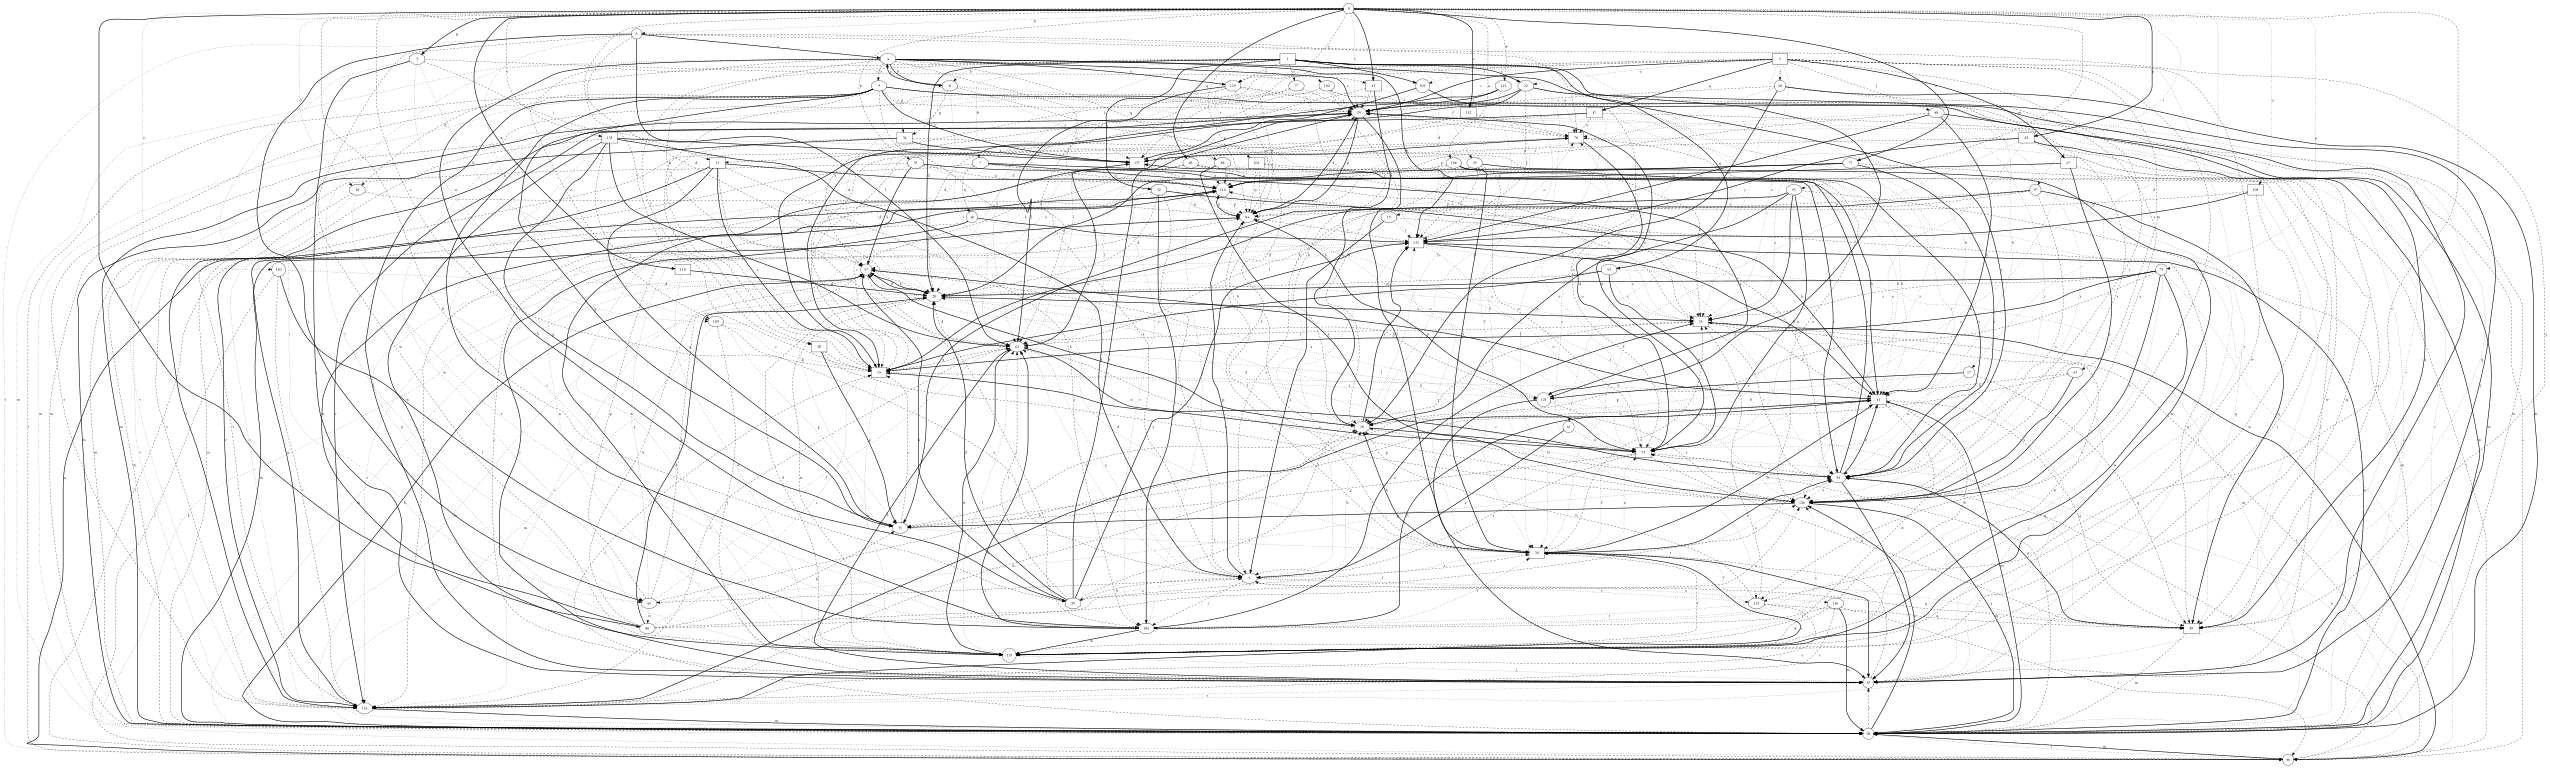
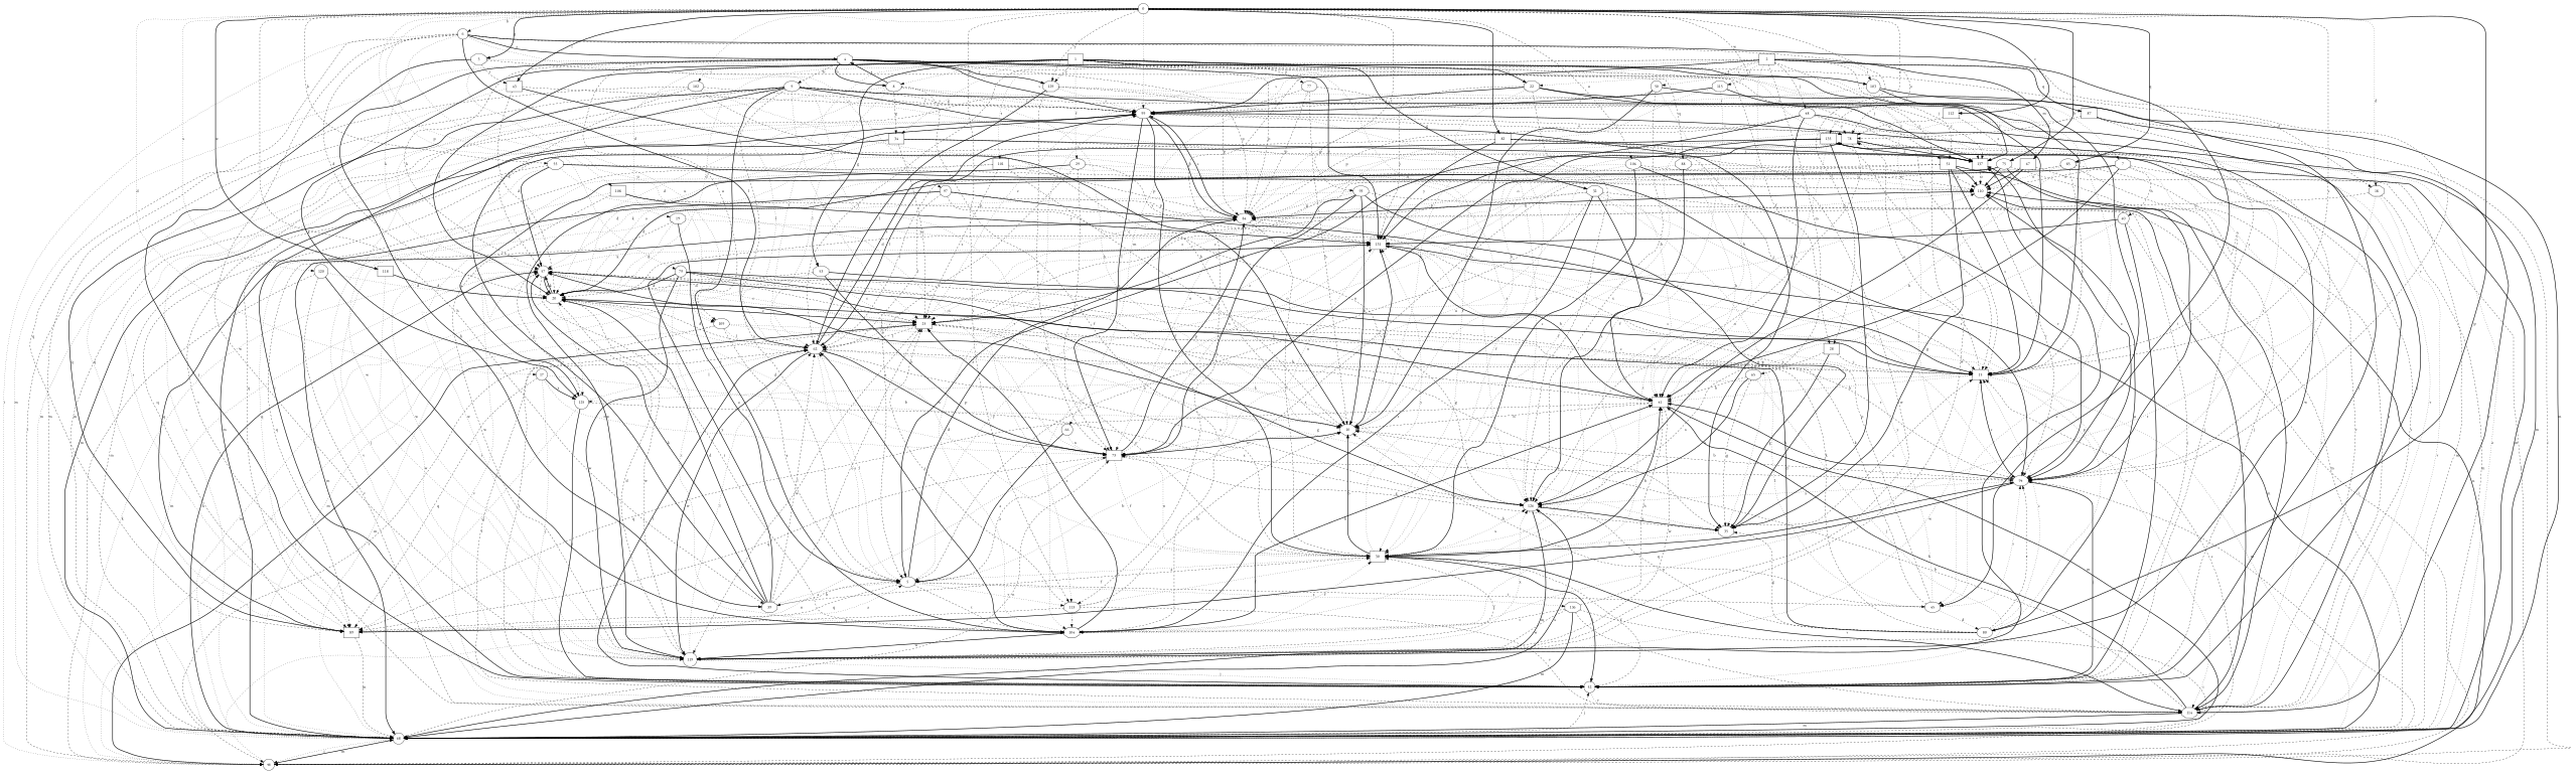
  strict digraph {
    fontname="EB Garamond"
    node [fontname="EB Garamond" shape=box]
    edge [fontname="EB Garamond" style=dashed]
    0 [shape=circle]
    3 [shape=octagon]
    6 [shape=circle]
    15
    17 [shape=circle]
    18 [shape=octagon]
    28
    39 [shape=octagon]
    43
    55 [shape=octagon]
    75 [shape=ellipse]
    79 [shape=circle]
    80 [shape=ellipse]
    82
    85 [shape=ellipse]
    93 [shape=ellipse]
    97 [shape=circle]
    99 [shape=ellipse]
    106 [shape=ellipse]
    108
    112
    113 [shape=octagon]
    115 [shape=octagon]
    118
    120 [shape=circle]
    129 [shape=octagon]
    135
    51
    45 [shape=ellipse]
    52 [shape=circle]
    57 [shape=circle]
    109 [shape=ellipse]
    20 [shape=octagon]
    62 [shape=ellipse]
    78
    119 [shape=circle]
    4 [shape=octagon]
    89
    46 [shape=circle]
    125 [shape=circle]
    68 [shape=circle]
    41
    10 [shape=octagon]
    73
    84 [shape=ellipse]
    104 [shape=octagon]
    114 [shape=octagon]
    35 [shape=octagon]
    126 [shape=ellipse]
    30
    25
    131
    5 [shape=ellipse]
    94 [shape=ellipse]
    110 [shape=circle]
    137
    1
    7 [shape=octagon]
    8 [shape=ellipse]
    19 [shape=octagon]
    22 [shape=octagon]
    29 [shape=ellipse]
    32 [shape=octagon]
    n64 [label=53 shape=octagon]
    34
    77 [shape=ellipse]
    101
    102 [shape=ellipse]
    103 [shape=circle]
    40 [shape=circle]
    2
    48 [shape=ellipse]
    50 [shape=circle]
    65 [shape=ellipse]
    66 [shape=circle]
    67
    87
    9 [shape=ellipse]
    88 [shape=octagon]
    136 [shape=octagon]
    0 -> 3 [label=g style=bold]
    0 -> 6 [label=b style=dotted]
    0 -> 15 [label=c]
    0 -> 17 [label=d style=dotted]
    0 -> 18 [label=d style=dotted]
    0 -> 28 [label=f]
    0 -> 39 [label=h]
    0 -> 43 [label=i style=bold]
    0 -> 55 [label=k]
    0 -> 75 [label=o style=bold]
    0 -> 79 [label=p style=dotted]
    0 -> 80 [label=p style=bold]
    0 -> 82 [label=p style=bold]
    0 -> 85 [label=q style=bold]
    0 -> 93 [label=r]
    0 -> 97 [label=s style=dotted]
    0 -> 99 [label=s style=dotted]
    0 -> 106 [label=u]
    0 -> 108 [label=u style=dotted]
    0 -> 112 [label=v style=bold]
    0 -> 113 [label=v]
    0 -> 115 [label=w]
    0 -> 118 [label=w style=bold]
    0 -> 120 [label=x style=dotted]
    0 -> 129 [label=y]
    0 -> 135 [label=z]
    3 -> 43 [label=i]
    3 -> 51 [label=j]
    3 -> 45 [label=i style=dotted]
    3 -> 52 [label=j style=bold]
    3 -> 57 [label=k style=dotted]
    3 -> 109 [label=u style=dotted]
    6 -> 113 [label=v style=dotted]
    6 -> 45 [label=i style=bold]
    6 -> 109 [label=u style=dotted]
    6 -> 20 [label=d]
    6 -> 62 [label=l style=bold]
    6 -> 78 [label=o]
    6 -> 119 [label=w]
    6 -> 4 [label=a style=bold]
    6 -> 89 [label=q]
    6 -> 46 [label=i style=dotted]
    15 -> 78 [label=o]
    15 -> 119 [label=w style=dotted]
    15 -> 125 [label=x style=dotted]
+   15 -> 68 [label=m style=dotted]
    15 -> 41 [label=h style=dotted]
    17 -> 52 [label=j style=dotted]
    17 -> 89 [label=q]
    17 -> 125 [label=x style=bold]
    17 -> 10 [label=b style=dotted]
    17 -> 73 [label=n style=dotted]
    18 -> 68 [label=m]
    18 -> 84 [label=p]
    18 -> 104 [label=t style=dotted]
    18 -> 114 [label=v style=dotted]
    28 -> 15 [label=c]
    28 -> 35 [label=g style=bold]
    28 -> 126 [label=x]
    39 -> 99 [label=s style=bold]
    39 -> 57 [label=k style=bold]
    39 -> 20 [label=d style=bold]
    39 -> 62 [label=l]
    39 -> 30 [label=f]
    39 -> 25 [label=e]
    39 -> 131 [label=y style=bold]
    39 -> 5 [label=a style=dotted]
    43 -> 99 [label=s]
    43 -> 20 [label=d]
    43 -> 89 [label=q style=dotted]
    43 -> 10 [label=b style=bold]
    55 -> 57 [label=k style=bold]
    55 -> 119 [label=w style=dotted]
    55 -> 68 [label=m]
    55 -> 73 [label=n style=dotted]
    55 -> 94 [label=r style=bold]
    55 -> 110 [label=u]
    75 -> 52 [label=j]
    75 -> 20 [label=d style=bold]
    75 -> 25 [label=e style=dotted]
    75 -> 94 [label=r style=bold]
    75 -> 110 [label=u style=bold]
    79 -> 15 [label=c style=bold]
    79 -> 20 [label=d style=bold]
    79 -> 119 [label=w style=bold]
    79 -> 46 [label=i style=dotted]
    79 -> 104 [label=t style=dotted]
    79 -> 35 [label=g]
    79 -> 126 [label=x style=bold]
    79 -> 25 [label=e]
    80 -> 15 [label=c style=dotted]
    80 -> 57 [label=k]
    80 -> 20 [label=d style=bold]
    80 -> 84 [label=p style=dotted]
    80 -> 35 [label=g]
    80 -> 126 [label=x]
    80 -> 94 [label=r]
    80 -> 110 [label=u style=bold]
    82 -> 119 [label=w]
    82 -> 89 [label=q]
    82 -> 68 [label=m style=bold]
    82 -> 73 [label=n style=dotted]
    82 -> 30 [label=f style=dotted]
    82 -> 131 [label=y style=bold]
    82 -> 137 [label=z]
    85 -> 15 [label=c]
    85 -> 52 [label=j]
    85 -> 62 [label=l style=dotted]
    85 -> 41 [label=h style=dotted]
    85 -> 114 [label=v]
    85 -> 25 [label=e]
    85 -> 110 [label=u style=dotted]
    93 -> 89 [label=q style=dotted]
    93 -> 68 [label=m]
    93 -> 10 [label=b style=bold]
    93 -> 73 [label=n style=bold]
    93 -> 84 [label=p style=dotted]
    93 -> 35 [label=g style=bold]
    93 -> 25 [label=e style=bold]
    97 -> 15 [label=c style=bold]
    97 -> 52 [label=j style=dotted]
    97 -> 62 [label=l]
    97 -> 89 [label=q style=bold]
    97 -> 84 [label=p]
    97 -> 126 [label=x]
    99 -> 78 [label=o]
    99 -> 68 [label=m style=bold]
    99 -> 73 [label=n style=bold]
    99 -> 84 [label=p style=bold]
    99 -> 30 [label=f style=bold]
    106 -> 57 [label=k style=dotted]
    106 -> 30 [label=f style=bold]
    106 -> 131 [label=y style=dotted]
    106 -> 94 [label=r style=bold]
    106 -> 110 [label=u]
    108 -> 119 [label=w]
    108 -> 84 [label=p]
    108 -> 114 [label=v style=dotted]
    108 -> 131 [label=y style=bold]
    112 -> 78 [label=o]
    112 -> 137 [label=z]
    113 -> 89 [label=q]
    113 -> 10 [label=b]
    113 -> 104 [label=t style=dotted]
    113 -> 114 [label=v]
    113 -> 30 [label=f style=dotted]
    113 -> 25 [label=e]
    115 -> 15 [label=c style=bold]
    115 -> 99 [label=s style=bold]
    115 -> 10 [label=b style=dotted]
    115 -> 30 [label=f style=dotted]
    118 -> 20 [label=d style=bold]
    118 -> 119 [label=w style=dotted]
    120 -> 20 [label=d style=dotted]
    120 -> 46 [label=i]
    120 -> 104 [label=t style=bold]
    120 -> 114 [label=v]
    129 -> 99 [label=s style=dotted]
    129 -> 62 [label=l style=bold]
    129 -> 68 [label=m]
    129 -> 73 [label=n]
    129 -> 84 [label=p]
    129 -> 114 [label=v style=dotted]
    129 -> 126 [label=x style=dotted]
    135 -> 15 [label=c]
    135 -> 62 [label=l style=bold]
    135 -> 119 [label=w style=bold]
    135 -> 104 [label=t style=dotted]
    135 -> 114 [label=v]
    135 -> 35 [label=g style=bold]
    135 -> 25 [label=e style=dotted]
    135 -> 5 [label=a style=bold]
    135 -> 137 [label=z style=bold]
    51 -> 15 [label=c style=bold]
    51 -> 62 [label=l]
    51 -> 104 [label=t]
    51 -> 114 [label=v style=bold]
    51 -> 35 [label=g style=bold]
    51 -> 110 [label=u style=bold]
    45 -> 80 [label=d style=dotted]
    45 -> 57 [label=k]
    45 -> 62 [label=l style=dotted]
    45 -> 10 [label=b]
    45 -> 84 [label=p]
    45 -> 131 [label=y style=dotted]
    45 -> 94 [label=r style=dotted]
    52 -> 62 [label=l style=bold]
    52 -> 114 [label=v style=dotted]
    52 -> 30 [label=f]
    57 -> 20 [label=d style=bold]
    57 -> 68 [label=m style=dotted]
    57 -> 104 [label=t]
    57 -> 114 [label=v style=dotted]
    57 -> 25 [label=e style=dotted]
    109 -> 15 [label=c style=dotted]
    109 -> 52 [label=j]
    109 -> 62 [label=l style=dotted]
    109 -> 68 [label=m style=dotted]
    109 -> 35 [label=g style=dotted]
    109 -> 5 [label=a]
    20 -> 57 [label=k style=bold]
    20 -> 78 [label=o style=dotted]
    20 -> 119 [label=w]
    20 -> 125 [label=x style=dotted]
    20 -> 68 [label=m style=dotted]
    20 -> 25 [label=e style=bold]
    62 -> 15 [label=c]
    62 -> 99 [label=s style=bold]
    62 -> 20 [label=d]
    62 -> 119 [label=w style=bold]
    62 -> 73 [label=n style=bold]
    62 -> 126 [label=x]
    62 -> 5 [label=a style=dotted]
    78 -> 99 [label=s]
    78 -> 73 [label=n style=bold]
    78 -> 114 [label=v]
    78 -> 126 [label=x]
    78 -> 94 [label=r style=dotted]
    78 -> 137 [label=z style=bold]
    119 -> 52 [label=j style=dotted]
    119 -> 20 [label=d]
    119 -> 62 [label=l style=dotted]
    119 -> 126 [label=x style=dotted]
    119 -> 30 [label=f]
    119 -> 137 [label=z style=bold]
    4 -> 39 [label=h style=bold]
    4 -> 99 [label=s style=bold]
    4 -> 129 [label=y style=bold]
    4 -> 45 [label=i style=dotted]
    4 -> 57 [label=k]
    4 -> 109 [label=u]
    4 -> 68 [label=m style=dotted]
    4 -> 84 [label=p]
    4 -> 131 [label=y style=bold]
    4 -> 94 [label=r style=bold]
    4 -> 8 [label=b style=bold]
    4 -> 9 [label=b]
    4 -> 88 [label=q]
    89 -> 99 [label=s style=dotted]
    89 -> 68 [label=m]
    89 -> 5 [label=a style=dotted]
    46 -> 57 [label=k style=dotted]
    46 -> 68 [label=m style=bold]
    46 -> 73 [label=n style=dotted]
    46 -> 25 [label=e style=bold]
    46 -> 94 [label=r]
    46 -> 110 [label=u style=bold]
    125 -> 52 [label=j style=bold]
    125 -> 57 [label=k]
    125 -> 62 [label=l style=dotted]
    125 -> 89 [label=q style=dotted]
    125 -> 126 [label=x]
    68 -> 15 [label=c]
    68 -> 99 [label=s style=dotted]
    68 -> 52 [label=j]
    68 -> 57 [label=k style=bold]
    68 -> 78 [label=o style=dotted]
    68 -> 46 [label=i style=dotted]
    68 -> 73 [label=n]
    68 -> 126 [label=x style=bold]
    41 -> 57 [label=k style=bold]
    41 -> 119 [label=w]
    41 -> 89 [label=q]
    41 -> 68 [label=m style=bold]
    41 -> 10 [label=b]
    10 -> 57 [label=k style=bold]
    10 -> 73 [label=n style=bold]
    10 -> 131 [label=y style=bold]
    73 -> 20 [label=d style=dotted]
    73 -> 78 [label=o style=dotted]
    73 -> 89 [label=q]
    73 -> 84 [label=p style=bold]
    73 -> 35 [label=g]
    73 -> 30 [label=f style=dotted]
    73 -> 5 [label=a]
    73 -> 94 [label=r]
    84 -> 99 [label=s style=bold]
    84 -> 68 [label=m style=bold]
    84 -> 30 [label=f]
    84 -> 131 [label=y]
    84 -> 110 [label=u style=bold]
    104 -> 99 [label=s style=dotted]
    104 -> 62 [label=l style=bold]
    104 -> 119 [label=w style=bold]
    104 -> 41 [label=h style=bold]
    104 -> 30 [label=f style=dotted]
    104 -> 25 [label=e style=bold]
    114 -> 99 [label=s style=bold]
    114 -> 62 [label=l]
    114 -> 68 [label=m style=bold]
    114 -> 41 [label=h style=bold]
    114 -> 10 [label=b]
    114 -> 110 [label=u style=bold]
    35 -> 15 [label=c]
    35 -> 30 [label=f style=dotted]
    126 -> 57 [label=k style=dotted]
    126 -> 68 [label=m style=bold]
    126 -> 35 [label=g style=bold]
    30 -> 52 [label=j style=bold]
    30 -> 20 [label=d style=dotted]
    30 -> 41 [label=h style=bold]
    30 -> 10 [label=b style=bold]
    30 -> 73 [label=n style=dotted]
    30 -> 114 [label=v style=bold]
    30 -> 126 [label=x style=dotted]
    30 -> 25 [label=e]
    30 -> 131 [label=y style=dotted]
    30 -> 5 [label=a style=dotted]
    30 -> 94 [label=r style=bold]
    25 -> 62 [label=l]
    25 -> 119 [label=w]
    25 -> 46 [label=i]
    25 -> 41 [label=h]
    25 -> 94 [label=r]
    25 -> 110 [label=u style=dotted]
    131 -> 57 [label=k style=dotted]
    131 -> 78 [label=o style=dotted]
    131 -> 68 [label=m style=bold]
    131 -> 41 [label=h style=bold]
    131 -> 73 [label=n style=dotted]
    131 -> 114 [label=v style=dotted]
    131 -> 25 [label=e style=dotted]
    5 -> 39 [label=h]
    5 -> 113 [label=v style=dotted]
    5 -> 45 [label=i]
    5 -> 62 [label=l style=dotted]
    5 -> 89 [label=q]
    5 -> 10 [label=b style=dotted]
    5 -> 84 [label=p style=bold]
    5 -> 104 [label=t]
    5 -> 131 [label=y style=dotted]
    5 -> 136 [label=z style=dotted]
    94 -> 15 [label=c style=bold]
    94 -> 52 [label=j style=bold]
    94 -> 89 [label=q style=bold]
    94 -> 41 [label=h style=bold]
    94 -> 10 [label=b]
    94 -> 126 [label=x style=dotted]
    94 -> 137 [label=z style=bold]
    110 -> 84 [label=p style=dotted]
    110 -> 94 [label=r]
    137 -> 110 [label=u]
    1 -> 18 [label=d]
    1 -> 28 [label=f]
    1 -> 129 [label=y]
    1 -> 20 [label=d style=bold]
    1 -> 62 [label=l style=dotted]
    1 -> 78 [label=o style=dotted]
    1 -> 125 [label=x style=bold]
    1 -> 84 [label=p]
    1 -> 30 [label=f style=dotted]
    1 -> 7 [label=b style=dotted]
    1 -> 8 [label=b style=dotted]
    1 -> 19 [label=d style=dotted]
    1 -> 22 [label=e style=bold]
    1 -> 29 [label=f style=dotted]
    1 -> 32 [label=g style=bold]
    1 -> n64 [label=g style=bold]
    1 -> 34 [label=g style=dotted]
    1 -> 77 [label=o]
    1 -> 101 [label=t style=dotted]
    1 -> 102 [label=t style=dotted]
    1 -> 103 [label=t style=bold]
    7 -> 125 [label=x style=bold]
    7 -> 68 [label=m]
    7 -> 41 [label=h style=bold]
    7 -> 114 [label=v style=dotted]
    7 -> 110 [label=u]
    7 -> 40 [label=h]
    8 -> 99 [label=s style=dotted]
    8 -> 20 [label=d style=dotted]
    8 -> 62 [label=l style=dotted]
    8 -> 4 [label=a style=bold]
    8 -> 68 [label=m style=dotted]
    8 -> 10 [label=b style=dotted]
    8 -> 30 [label=f]
    8 -> 137 [label=z style=dotted]
    8 -> 34 [label=g]
    19 -> 20 [label=d style=dotted]
    19 -> 89 [label=q]
    19 -> 131 [label=y style=dotted]
    19 -> 5 [label=a style=bold]
    22 -> 15 [label=c style=bold]
    22 -> 99 [label=s style=bold]
    22 -> 52 [label=j style=bold]
    22 -> 10 [label=b style=dotted]
    22 -> 126 [label=x]
    22 -> 131 [label=y]
    29 -> 119 [label=w style=bold]
    29 -> 73 [label=n]
    29 -> 131 [label=y]
    29 -> 5 [label=a]
    29 -> 110 [label=u style=dotted]
    32 -> 52 [label=j]
    32 -> 20 [label=d]
    32 -> 41 [label=h style=bold]
    32 -> 84 [label=p style=dotted]
    32 -> 104 [label=t style=bold]
    32 -> 35 [label=g style=dotted]
    32 -> 5 [label=a]
    32 -> 94 [label=r style=dotted]
    n64 -> 15 [label=c style=bold]
    n64 -> 20 [label=d]
    n64 -> 68 [label=m style=dotted]
    n64 -> 73 [label=n style=bold]
    n64 -> 25 [label=e style=dotted]
    34 -> 15 [label=c]
    34 -> 20 [label=d style=dotted]
    34 -> 68 [label=m style=bold]
    34 -> 25 [label=e]
    34 -> 137 [label=z style=bold]
    77 -> 99 [label=s]
    77 -> 10 [label=b]
    77 -> 84 [label=p]
    77 -> 137 [label=z]
    101 -> 119 [label=w style=dotted]
    101 -> 89 [label=q]
    101 -> 10 [label=b]
    101 -> 84 [label=p]
    101 -> 25 [label=e]
    101 -> 110 [label=u style=dotted]
    102 -> 99 [label=s]
    102 -> 57 [label=k]
    102 -> 62 [label=l style=dotted]
    102 -> 119 [label=w style=dotted]
    102 -> 68 [label=m]
    102 -> 10 [label=b]
    102 -> 126 [label=x style=dotted]
    103 -> 99 [label=s style=dotted]
    103 -> 52 [label=j style=bold]
    103 -> 137 [label=z style=bold]
    40 -> 52 [label=j style=bold]
    40 -> 46 [label=i]
    40 -> 126 [label=x style=dotted]
    40 -> 131 [label=y style=bold]
    2 -> 99 [label=s style=bold]
    2 -> 113 [label=v]
    2 -> 51 [label=j]
    2 -> 20 [label=d style=dotted]
    2 -> 62 [label=l]
    2 -> 119 [label=w]
    2 -> 104 [label=t style=dotted]
    2 -> 25 [label=e style=dotted]
    2 -> 94 [label=r]
    2 -> 22 [label=e style=dotted]
    2 -> 103 [label=t style=dotted]
    2 -> 48 [label=j]
    2 -> 50 [label=j style=dotted]
    2 -> 65 [label=m]
    2 -> 66 [label=m style=dotted]
    2 -> 67 [label=m style=bold]
    2 -> 87 [label=q style=bold]
    48 -> 78 [label=o style=dotted]
    48 -> 68 [label=m style=bold]
    48 -> 41 [label=h style=bold]
    48 -> 84 [label=p]
    48 -> 131 [label=y style=bold]
-   48 -> 94 [label=r style=dotted]
+   48 -> 94 [label=r]
    50 -> 99 [label=s]
    50 -> 68 [label=m style=bold]
    50 -> 41 [label=h style=dotted]
    50 -> 10 [label=b style=bold]
    50 -> 84 [label=p style=dotted]
    50 -> 126 [label=x]
    65 -> 52 [label=j style=dotted]
    65 -> 41 [label=h]
    65 -> 35 [label=g]
    65 -> 126 [label=x style=bold]
    66 -> 73 [label=n style=dotted]
    66 -> 5 [label=a style=bold]
    67 -> 46 [label=i]
    67 -> 73 [label=n style=dotted]
    67 -> 126 [label=x style=bold]
    67 -> 110 [label=u style=bold]
    87 -> 15 [label=c]
    87 -> 78 [label=o]
    87 -> 46 [label=i]
    87 -> 114 [label=v style=bold]
    87 -> 30 [label=f style=dotted]
    9 -> 15 [label=c]
    9 -> 99 [label=s]
    9 -> 52 [label=j style=bold]
    9 -> 89 [label=q style=bold]
    9 -> 46 [label=i]
    9 -> 41 [label=h style=dotted]
    9 -> 104 [label=t style=bold]
    9 -> 114 [label=v]
    9 -> 35 [label=g style=bold]
    9 -> 25 [label=e style=dotted]
    9 -> 5 [label=a]
    9 -> 137 [label=z style=bold]
    88 -> 41 [label=h style=dotted]
    88 -> 104 [label=t style=dotted]
    88 -> 126 [label=x style=bold]
    88 -> 110 [label=u]
    136 -> 119 [label=w]
    136 -> 46 [label=i]
    136 -> 68 [label=m style=bold]
    136 -> 41 [label=h]
    136 -> 104 [label=t]
    136 -> 114 [label=v]
  }
